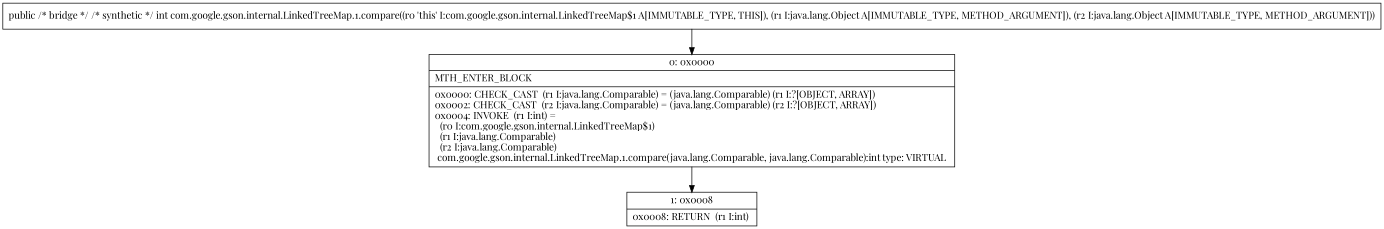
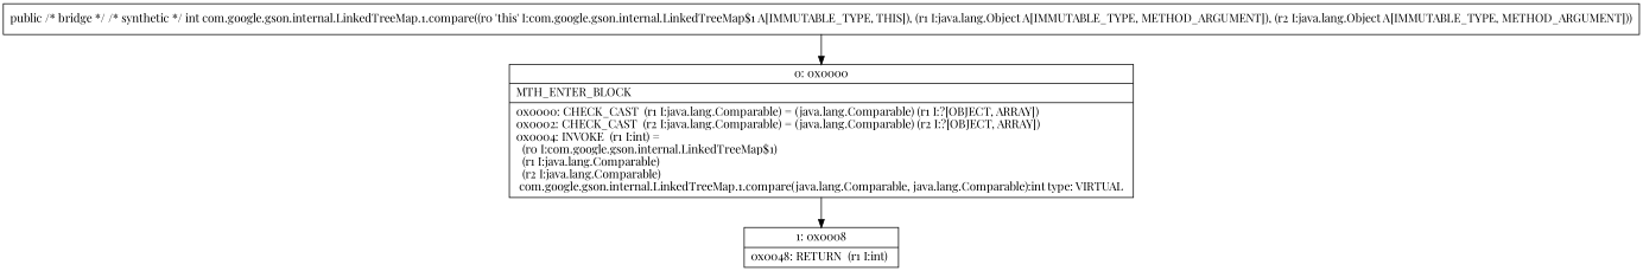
  digraph {
    fontname="Playfair Display"
    node [shape=record fontname="Playfair Display"]
    edge [fontname="Playfair Display"]
    n1 [label="{0\:\ 0x0000|MTH_ENTER_BLOCK\l|0x0000: CHECK_CAST  (r1 I:java.lang.Comparable) = (java.lang.Comparable) (r1 I:?[OBJECT, ARRAY]) \l0x0002: CHECK_CAST  (r2 I:java.lang.Comparable) = (java.lang.Comparable) (r2 I:?[OBJECT, ARRAY]) \l0x0004: INVOKE  (r1 I:int) = \l  (r0 I:com.google.gson.internal.LinkedTreeMap$1)\l  (r1 I:java.lang.Comparable)\l  (r2 I:java.lang.Comparable)\l com.google.gson.internal.LinkedTreeMap.1.compare(java.lang.Comparable, java.lang.Comparable):int type: VIRTUAL \l}"]
-   n2 [label="{1\:\ 0x0008|0x0008: RETURN  (r1 I:int) \l}"]
+   n2 [label="{1\:\ 0x0008|0x0048: RETURN  (r1 I:int) \l}"]
    n3 [label="{public \/* bridge *\/ \/* synthetic *\/ int com.google.gson.internal.LinkedTreeMap.1.compare((r0 'this' I:com.google.gson.internal.LinkedTreeMap$1 A[IMMUTABLE_TYPE, THIS]), (r1 I:java.lang.Object A[IMMUTABLE_TYPE, METHOD_ARGUMENT]), (r2 I:java.lang.Object A[IMMUTABLE_TYPE, METHOD_ARGUMENT])) }"]
    n1 -> n2
    n3 -> n1
  }
